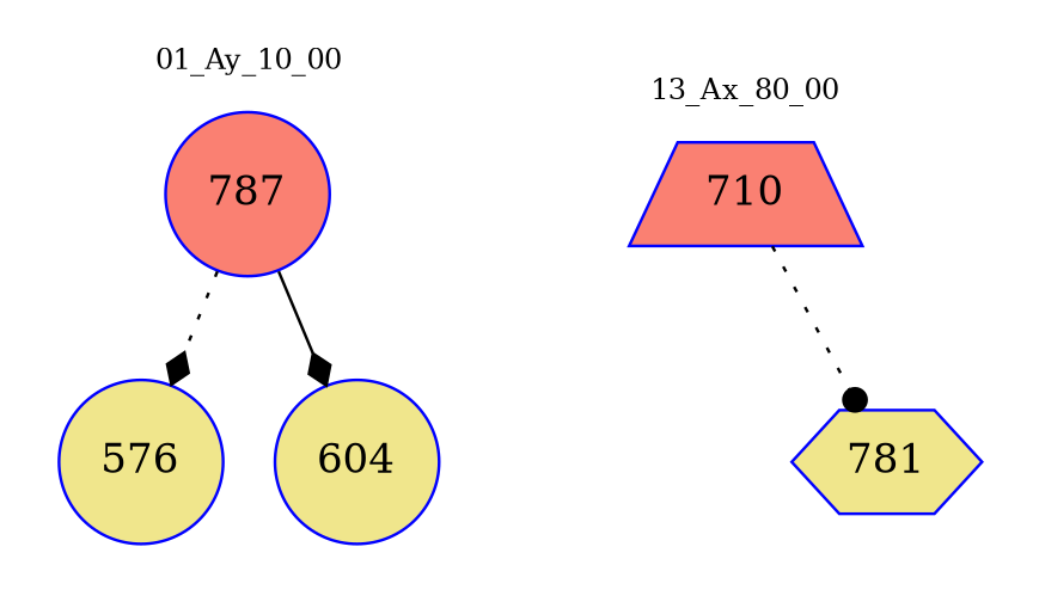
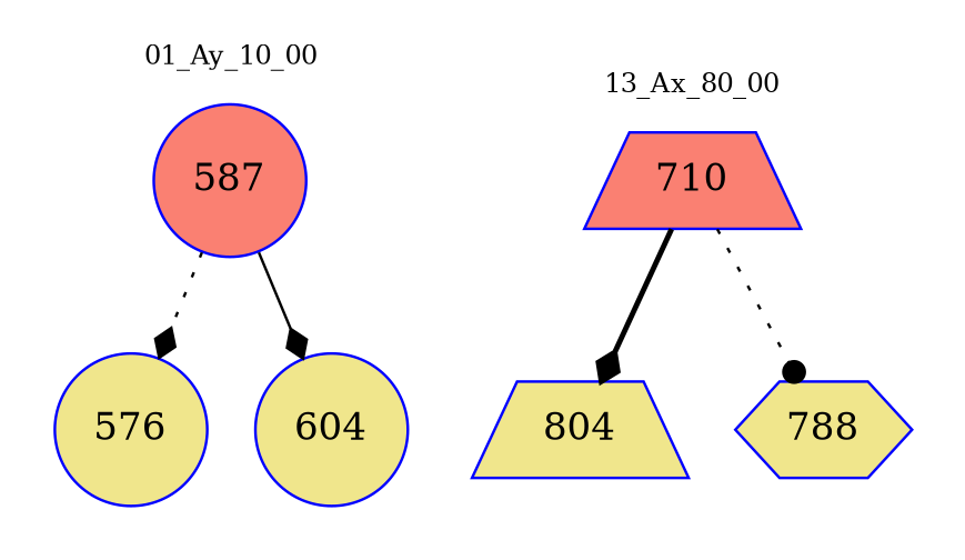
  digraph {
    node [color=blue fillcolor=khaki shape=circle style=filled]
    edge [arrowhead=diamond color=black style=dotted]
-   n1 [fillcolor=salmon label=787]
+   n1 [fillcolor=salmon label=587]
    n2 [label=576]
    n3 [label=604]
    n4 [fillcolor=salmon label=710 shape=trapezium]
-   n6 [label=781 shape=hexagon]
+   n5 [label=804 shape=trapezium]
+   n6 [label=788 shape=hexagon]
    subgraph cluster_1 {
      color=white
      fontsize=10
      label="01_Ay_10_00"
      n1
      n2
      n3
    }
    subgraph cluster_2 {
      color=white
      fontsize=10
      label="13_Ax_80_00"
      n4
+     n5
      n6
    }
    n1 -> n2
    n1 -> n3 [style=solid]
+   n4 -> n5 [style=bold]
    n4 -> n6 [arrowhead=dot]
  }
